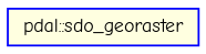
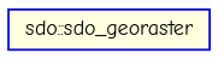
  digraph {
    rankdir=TB
    fontname="Comic Neue"
-   n1 [color=blue fillcolor=lightyellow fontname="Comic Neue" fontsize=10 height=0.2 label="pdal::sdo_georaster" shape=record style=filled width=0.4]
+   n1 [color=blue fillcolor=lightyellow fontname="Comic Neue" fontsize=10 height=0.2 label="sdo::sdo_georaster" shape=record style=filled width=0.4]
  }
